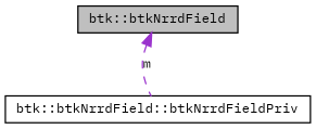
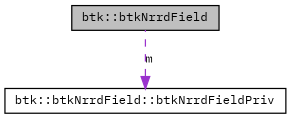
  digraph {
    fontname="IBM Plex Mono"
    node [color=black fontname="IBM Plex Mono" fontsize=10 shape=record style=filled]
    n1 [fillcolor=grey75 fontcolor=black height=0.2 label="btk::btkNrrdField" width=0.4]
    n2 [fillcolor=white height=0.2 label="btk::btkNrrdField::btkNrrdFieldPriv" width=0.4]
-   n1 -> n2 [color=darkorchid3 dir=back fontname="IBM Plex Mono" fontsize=10 label=m labelfontname="FreeSans.ttf" labelfontsize=10 style=dashed]
+   n2 -> n1 [color=darkorchid3 dir=back fontname="IBM Plex Mono" fontsize=10 label=m labelfontname="FreeSans.ttf" labelfontsize=10 style=dashed]
  }
